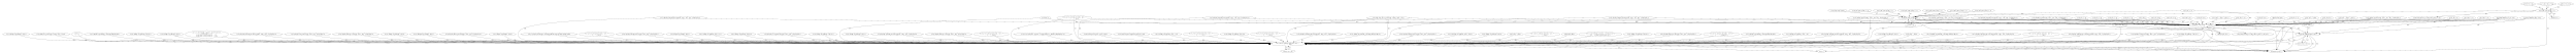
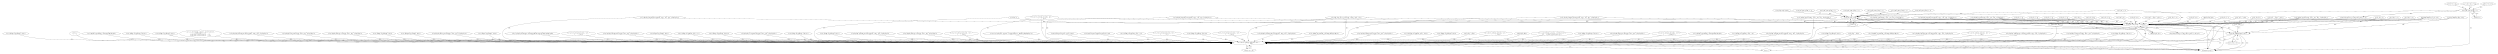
  digraph {
    fontname="Liberation Mono"
    node [fontname="Liberation Mono"]
    edge [fontname="Liberation Mono"]
    n1 [label="(Call,ndo->ndo_vflag <= 1)"]
    n2 [label="(Call,ndo->ndo_vflag > 1)"]
    n3 [label="(Literal,1)"]
    n4 [label="(ControlStructure,if (ndo->ndo_vflag <= 1))"]
    n5 [label="(MethodReturn,RET)"]
    n6 [label="(Call,ndo->ndo_vflag > 1 && len)"]
    n7 [label="(Literal,1)"]
    n8 [label="(Call,ND_TCHECK2(*pptr,len))"]
    n9 [label="(Identifier,len)"]
    n10 [label="(ControlStructure,if (ndo->ndo_vflag > 1 && len))"]
    n11 [label="(Call,print_unknown_data(ndo, pptr, \"\n\t    \", len))"]
    n12 [label="(Block,)"]
    n13 [label="(Identifier,len)"]
    n14 [label="(Identifier,len)"]
    n15 [label="(Call,len % 2)"]
    n16 [label="(Call,ipaddr_string(ndo, tptr))"]
    n17 [label="(Call,ndo->ndo_vflag <= 1)"]
    n18 [label="(Identifier,pptr)"]
    n19 [label="(Call,len != 1)"]
    n20 [label="(Call,ndo->ndo_vflag <= 1)"]
-   n21 [label="(Call,bgp_attr_print(ndo, atype, tptr, alen))"]
    n22 [label="(Literal,\"\n\t    \")"]
    n23 [label="(Call,*pptr)"]
    n24 [label="(Call,ip6addr_string(ndo, tptr+BGP_VPN_RD_LEN))"]
    n25 [label="(Call,ipaddr_string(ndo, tptr+2))"]
    n26 [label="(Call,ipaddr_string(ndo, tptr))"]
    n27 [label="(Call,as_printf(ndo, astostr, sizeof(astostr),\n\t\t\t\tas_size == 2 ?\n\t\t\t\tEXTRACT_16BITS(&tptr[2 + i]) :\n\t\t\t\tEXTRACT_32BITS(&tptr[2 + i])))"]
    n28 [label="(Call,decode_labeled_vpn_prefix4(ndo, tptr, buf, sizeof(buf)))"]
    n29 [label="(Call,len -= alen)"]
    n30 [label="(Call,decode_clnp_prefix(ndo, tptr, buf, sizeof(buf)))"]
    n31 [label="(Call,decode_mdt_vpn_nlri(ndo, tptr, buf, sizeof(buf)))"]
    n32 [label="(Call,len % 4)"]
    n33 [label="(Call,len - (tptr - pptr))"]
    n34 [label="(Call,ipaddr_string(ndo, tptr))"]
    n35 [label="(Call,ip6addr_string(ndo, tptr))"]
    n36 [label="(Call,ND_TCHECK2(*pptr,len))"]
    n37 [label="(Call,decode_multicast_vpn(ndo, tptr, buf, sizeof(buf)))"]
    n38 [label="(Call,ipaddr_string(ndo, tptr))"]
    n39 [label="(Call,decode_labeled_prefix4(ndo, tptr, len, buf, sizeof(buf)))"]
    n40 [label="(Call,isonsap_string(ndo, tptr+BGP_VPN_RD_LEN,tlen-BGP_VPN_RD_LEN))"]
    n41 [label="(Call,ndo->ndo_vflag <= 1)"]
    n42 [label="(Call,print_unknown_data(ndo, tptr, \"\n\t    \", tlen))"]
    n43 [label="(Call,len -=4)"]
    n44 [label="(Call,decode_labeled_vpn_l2(ndo, tptr, buf, sizeof(buf)))"]
    n45 [label="(Call,len == 6)"]
    n46 [label="(Call,ipaddr_string(ndo, tptr))"]
    n47 [label="(Call,ipaddr_string(ndo, tptr + 2))"]
    n48 [label="(Call,ipaddr_string(ndo, tptr+2))"]
    n49 [label="(Call,decode_rt_routing_info(ndo, tptr, buf, sizeof(buf)))"]
    n50 [label="(Call,len != 4)"]
    n51 [label="(Call,ipaddr_string(ndo, tptr+2))"]
    n52 [label="(MethodParameterIn,u_int len)"]
    n53 [label="(Identifier,ndo)"]
    n54 [label="(Identifier,ndo)"]
    n55 [label="(Call,decode_prefix6(ndo, tptr, len, buf, sizeof(buf)))"]
    n56 [label="(Call,ipaddr_string(ndo, tptr))"]
    n57 [label="(Call,decode_labeled_vpn_prefix4(ndo, tptr, buf, sizeof(buf)))"]
    n58 [label="(Call,decode_mdt_vpn_nlri(ndo, tptr, buf, sizeof(buf)))"]
    n59 [label="(Call,print_unknown_data(ndo, tptr, \"\n\t    \", tlen))"]
    n60 [label="(Call,decode_prefix4(ndo, tptr, len, buf, sizeof(buf)))"]
    n61 [label="(Call,len != 8)"]
    n62 [label="(Call,as_printf(ndo, astostr, sizeof(astostr), EXTRACT_32BITS(tptr)))"]
    n63 [label="(ControlStructure,const u_char *pptr)"]
    n64 [label="(ControlStructure,netdissect_options *ndo)"]
    n65 [label="(Call,ipaddr_string(ndo, tptr + 4))"]
    n66 [label="(Call,ndo->ndo_vflag)"]
    n67 [label="(Call,ndo->ndo_vflag <= 1)"]
    n68 [label="(Call,print_unknown_data(ndo, tptr, \"\n\t      \", 8))"]
    n69 [label="(Call,ipaddr_string(ndo, tptr+4))"]
    n70 [label="(Call,print_unknown_data(ndo, tptr, \"\n\t    \", tlen))"]
    n71 [label="(Call,decode_labeled_prefix6(ndo, tptr, len, buf, sizeof(buf)))"]
    n72 [label="(Literal,1)"]
    n73 [label="(Call,ndo->ndo_vflag)"]
    n74 [label="(Call,decode_labeled_vpn_prefix6(ndo, tptr, buf, sizeof(buf)))"]
    n75 [label="(Call,len != 6)"]
    n76 [label="(Call,ipaddr_string(ndo, tptr+BGP_VPN_RD_LEN+4))"]
    n77 [label="(Call,print_unknown_data(ndo, pptr, \"\n\t    \", len))"]
    n78 [label="(Call,decode_labeled_vpn_l2(ndo, tptr, buf, sizeof(buf)))"]
    n79 [label="(Call,isonsap_string(ndo, tptr, tlen))"]
    n80 [label="(Call,ipaddr_string(ndo, tptr))"]
    n81 [label="(Call,tptr - pptr)"]
    n82 [label="(Call,print_unknown_data(ndo, tptr, \"\n\t      \", tlen))"]
    n83 [label="(Identifier,pptr)"]
    n84 [label="(Call,as_printf(ndo, astostr, sizeof(astostr),\n\t\t\t    EXTRACT_32BITS(tptr+2)))"]
    n85 [label="(Call,len == 0)"]
    n86 [label="(Call,ndo->ndo_vflag <= 1)"]
    n87 [label="(Call,ipaddr_string(ndo, tptr+4))"]
    n88 [label="(Call,decode_multicast_vpn(ndo, tptr, buf, sizeof(buf)))"]
    n89 [label="(Call,len != 4)"]
    n90 [label="(Call,len != 4)"]
    n91 [label="(Call,print_unknown_data(ndo, tptr+3,\"\n\t      \", length-3))"]
    n92 [label="(Call,ipaddr_string(ndo, tptr+BGP_VPN_RD_LEN))"]
    n93 [label="(Call,!len)"]
    n94 [label="(Call,ipaddr_string(ndo, tptr + 4))"]
    n95 [label="(Call,decode_labeled_vpn_prefix6(ndo, tptr, buf, sizeof(buf)))"]
    n96 [label="(Identifier,tptr)"]
    n97 [label="(Call,decode_labeled_prefix4(ndo, tptr, len, buf, sizeof(buf)))"]
    n98 [label="(Call,len % 12)"]
    n99 [label="(Call,bgp_attr_get_as_size(vpn, atype, pptr, len))"]
    n100 [label="(Call,ipaddr_string(ndo, tptr))"]
    n101 [label="(Call,len != 8)"]
    n102 [label="(Call,len % 8)"]
    n103 [label="(Call,tptr - pptr)"]
    n104 [label="(Call,ip6addr_string(ndo, tptr+BGP_VPN_RD_LEN+3))"]
    n105 [label="(Call,decode_labeled_vpn_clnp_prefix(ndo, tptr, buf, sizeof(buf)))"]
    n106 [label="(Call,print_unknown_data(ndo, tptr-3, \"\n\t    \", tlen))"]
    n107 [label="(Call,len % 4)"]
    n108 [label="(Call,decode_labeled_vpn_clnp_prefix(ndo, tptr, buf, sizeof(buf)))"]
    n109 [label="(Call,len - (tptr - pptr))"]
    n110 [label="(Call,decode_labeled_prefix6(ndo, tptr, len, buf, sizeof(buf)))"]
    n111 [label="(Call,decode_clnp_prefix(ndo, tptr, buf, sizeof(buf)))"]
    n112 [label="(Call,ndo->ndo_vflag <= 1)"]
    n113 [label="(Call,ipaddr_string(ndo, tptr+4))"]
    n114 [label="(Call,decode_prefix4(ndo, tptr, len, buf, sizeof(buf)))"]
    n115 [label="(Call,len != 0)"]
    n116 [label="(Call,decode_prefix6(ndo, tptr, len, buf, sizeof(buf)))"]
    n1 -> n2 [label="DDG: "]
    n1 -> n3 [label="CFG: "]
    n1 -> n4 [label="AST: "]
    n1 -> n5 [label="DDG: "]
    n2 -> n5 [label="DDG: "]
    n2 -> n6 [label="AST: "]
    n2 -> n6 [label="DDG: "]
    n2 -> n6 [label="DDG: "]
    n2 -> n7 [label="CFG: "]
    n3 -> n1 [label="AST: "]
    n6 -> n5 [label="DDG: "]
    n6 -> n5 [label="DDG: "]
    n6 -> n5 [label="DDG: "]
    n6 -> n8 [label="DDG: "]
    n6 -> n9 [label="CFG: "]
    n6 -> n10 [label="AST: "]
    n7 -> n2 [label="AST: "]
    n8 -> n5 [label="DDG: "]
    n8 -> n5 [label="DDG: "]
    n8 -> n11 [label="DDG: "]
    n8 -> n12 [label="AST: "]
    n8 -> n13 [label="CFG: "]
    n9 -> n2 [label="CFG: "]
    n9 -> n6 [label="AST: "]
    n11 -> n5 [label="DDG: "]
    n11 -> n5 [label="DDG: "]
    n11 -> n5 [label="DDG: "]
    n11 -> n5 [label="DDG: "]
    n11 -> n12 [label="AST: "]
    n11 -> n14 [label="CFG: "]
    n13 -> n8 [label="AST: "]
    n14 -> n11 [label="AST: "]
    n15 -> n6 [label="DDG: "]
    n16 -> n11 [label="DDG: "]
    n17 -> n2 [label="DDG: "]
    n18 -> n6 [label="CFG: "]
    n19 -> n6 [label="DDG: "]
    n20 -> n2 [label="DDG: "]
-   n21 -> n11 [label="DDG: "]
    n22 -> n11 [label="AST: "]
    n23 -> n8 [label="AST: "]
    n24 -> n11 [label="DDG: "]
    n25 -> n11 [label="DDG: "]
    n26 -> n11 [label="DDG: "]
    n27 -> n11 [label="DDG: "]
    n28 -> n11 [label="DDG: "]
    n29 -> n6 [label="DDG: "]
    n30 -> n11 [label="DDG: "]
    n31 -> n11 [label="DDG: "]
    n32 -> n6 [label="DDG: "]
    n33 -> n6 [label="DDG: "]
    n34 -> n11 [label="DDG: "]
    n35 -> n11 [label="DDG: "]
    n36 -> n6 [label="DDG: "]
    n36 -> n8 [label="DDG: "]
    n37 -> n11 [label="DDG: "]
    n38 -> n11 [label="DDG: "]
    n39 -> n6 [label="DDG: "]
    n39 -> n11 [label="DDG: "]
    n40 -> n11 [label="DDG: "]
    n41 -> n2 [label="DDG: "]
    n42 -> n11 [label="DDG: "]
    n43 -> n6 [label="DDG: "]
    n44 -> n11 [label="DDG: "]
    n45 -> n2 [label="CFG: "]
    n45 -> n6 [label="DDG: "]
    n46 -> n11 [label="DDG: "]
    n47 -> n11 [label="DDG: "]
    n48 -> n11 [label="DDG: "]
    n49 -> n11 [label="DDG: "]
    n50 -> n6 [label="DDG: "]
    n51 -> n11 [label="DDG: "]
    n52 -> n6 [label="DDG: "]
    n52 -> n8 [label="DDG: "]
    n52 -> n11 [label="DDG: "]
    n53 -> n1 [label="CFG: "]
    n54 -> n8 [label="CFG: "]
    n54 -> n11 [label="AST: "]
    n55 -> n6 [label="DDG: "]
    n55 -> n11 [label="DDG: "]
    n56 -> n11 [label="DDG: "]
    n57 -> n11 [label="DDG: "]
    n58 -> n11 [label="DDG: "]
    n59 -> n11 [label="DDG: "]
    n60 -> n6 [label="DDG: "]
    n60 -> n11 [label="DDG: "]
    n61 -> n6 [label="DDG: "]
    n62 -> n11 [label="DDG: "]
    n63 -> n11 [label="DDG: "]
    n64 -> n11 [label="DDG: "]
    n65 -> n11 [label="DDG: "]
    n66 -> n2 [label="AST: "]
    n67 -> n2 [label="DDG: "]
    n68 -> n11 [label="DDG: "]
    n69 -> n11 [label="DDG: "]
    n70 -> n11 [label="DDG: "]
    n71 -> n6 [label="DDG: "]
    n71 -> n11 [label="DDG: "]
    n72 -> n6 [label="CFG: "]
    n72 -> n11 [label="CFG: "]
    n73 -> n1 [label="AST: "]
    n74 -> n11 [label="DDG: "]
    n75 -> n6 [label="AST: "]
    n76 -> n11 [label="DDG: "]
    n77 -> n6 [label="DDG: "]
    n77 -> n11 [label="DDG: "]
    n77 -> n11 [label="DDG: "]
    n78 -> n11 [label="DDG: "]
    n79 -> n11 [label="DDG: "]
    n80 -> n11 [label="DDG: "]
    n81 -> n11 [label="DDG: "]
    n82 -> n11 [label="DDG: "]
    n83 -> n11 [label="AST: "]
    n84 -> n11 [label="DDG: "]
    n85 -> n6 [label="DDG: "]
    n86 -> n2 [label="DDG: "]
    n87 -> n11 [label="DDG: "]
    n88 -> n11 [label="DDG: "]
    n89 -> n6 [label="DDG: "]
    n90 -> n6 [label="DDG: "]
    n91 -> n11 [label="DDG: "]
    n92 -> n11 [label="DDG: "]
    n93 -> n6 [label="DDG: "]
    n94 -> n11 [label="DDG: "]
    n95 -> n11 [label="DDG: "]
    n96 -> n1 [label="CFG: "]
    n97 -> n6 [label="DDG: "]
    n97 -> n11 [label="DDG: "]
    n98 -> n6 [label="DDG: "]
    n99 -> n6 [label="DDG: "]
    n99 -> n11 [label="DDG: "]
    n99 -> n11 [label="DDG: "]
    n100 -> n11 [label="DDG: "]
    n101 -> n6 [label="DDG: "]
    n102 -> n6 [label="DDG: "]
    n103 -> n11 [label="DDG: "]
    n104 -> n11 [label="DDG: "]
    n105 -> n11 [label="DDG: "]
    n106 -> n11 [label="DDG: "]
    n107 -> n6 [label="DDG: "]
    n108 -> n11 [label="DDG: "]
    n109 -> n6 [label="DDG: "]
    n110 -> n6 [label="DDG: "]
    n110 -> n11 [label="DDG: "]
    n111 -> n11 [label="DDG: "]
    n112 -> n2 [label="DDG: "]
    n113 -> n11 [label="DDG: "]
    n114 -> n6 [label="DDG: "]
    n114 -> n11 [label="DDG: "]
    n115 -> n6 [label="DDG: "]
    n116 -> n6 [label="DDG: "]
    n116 -> n11 [label="DDG: "]
  }
